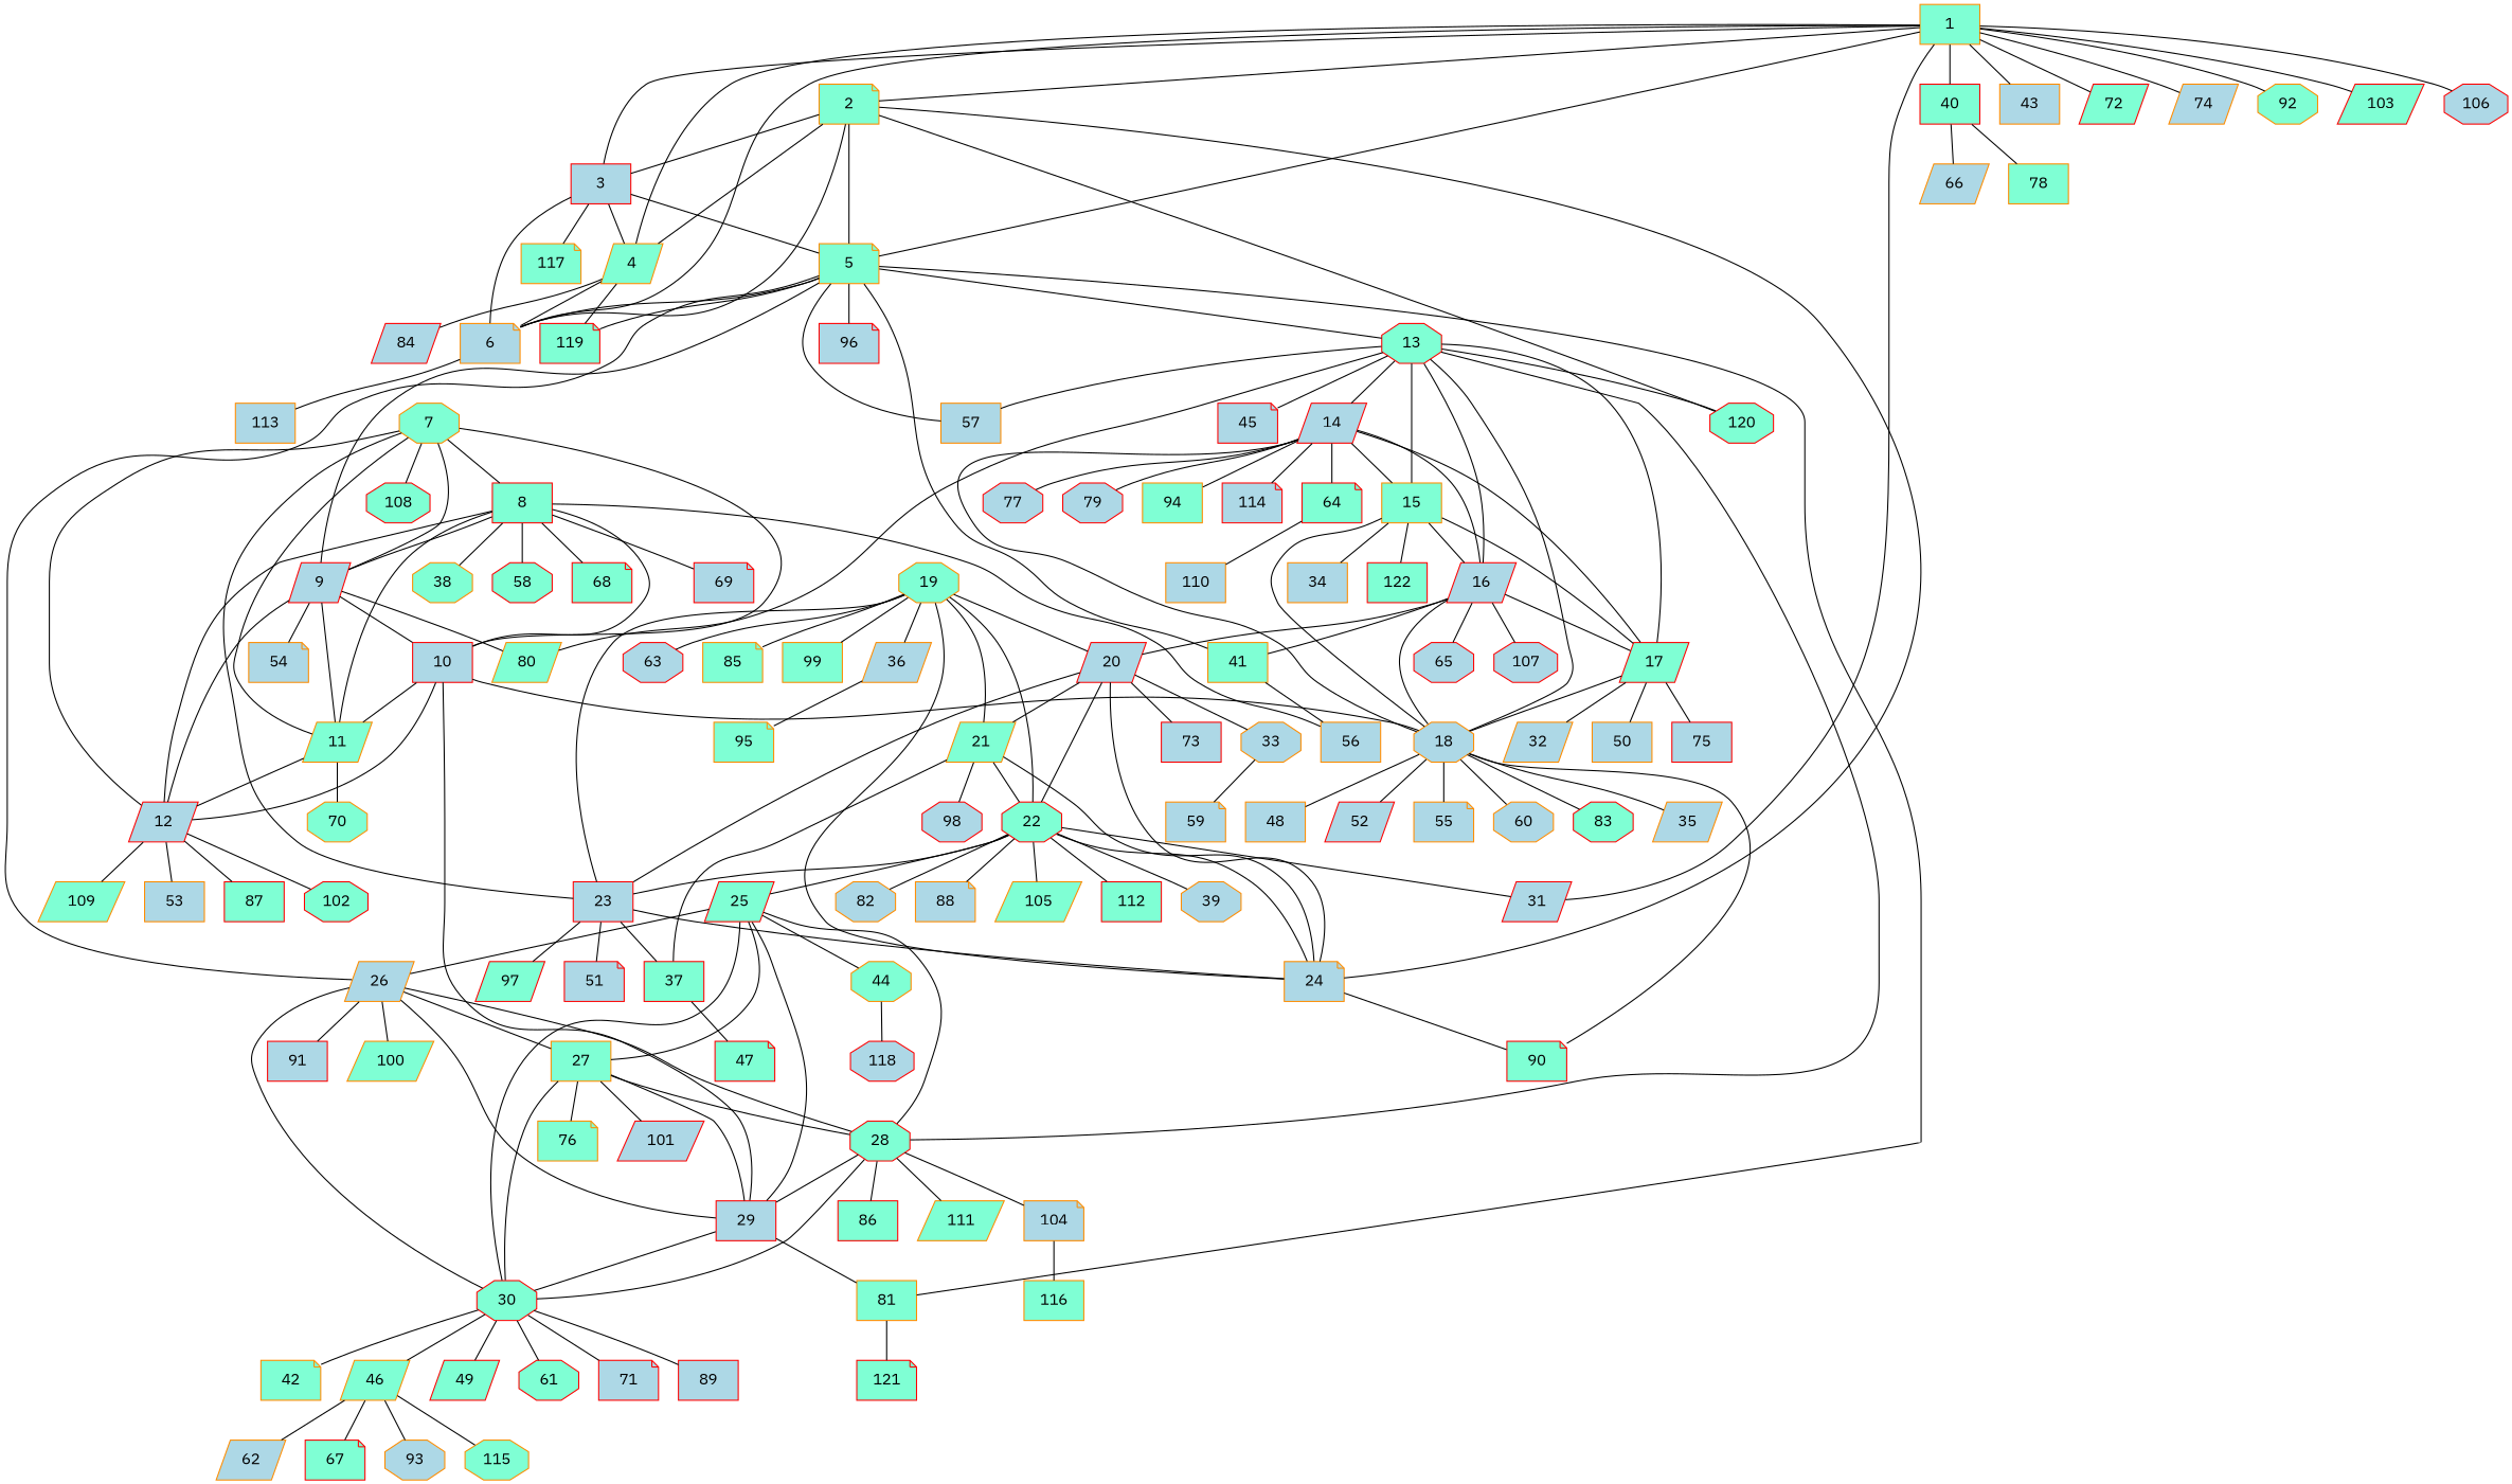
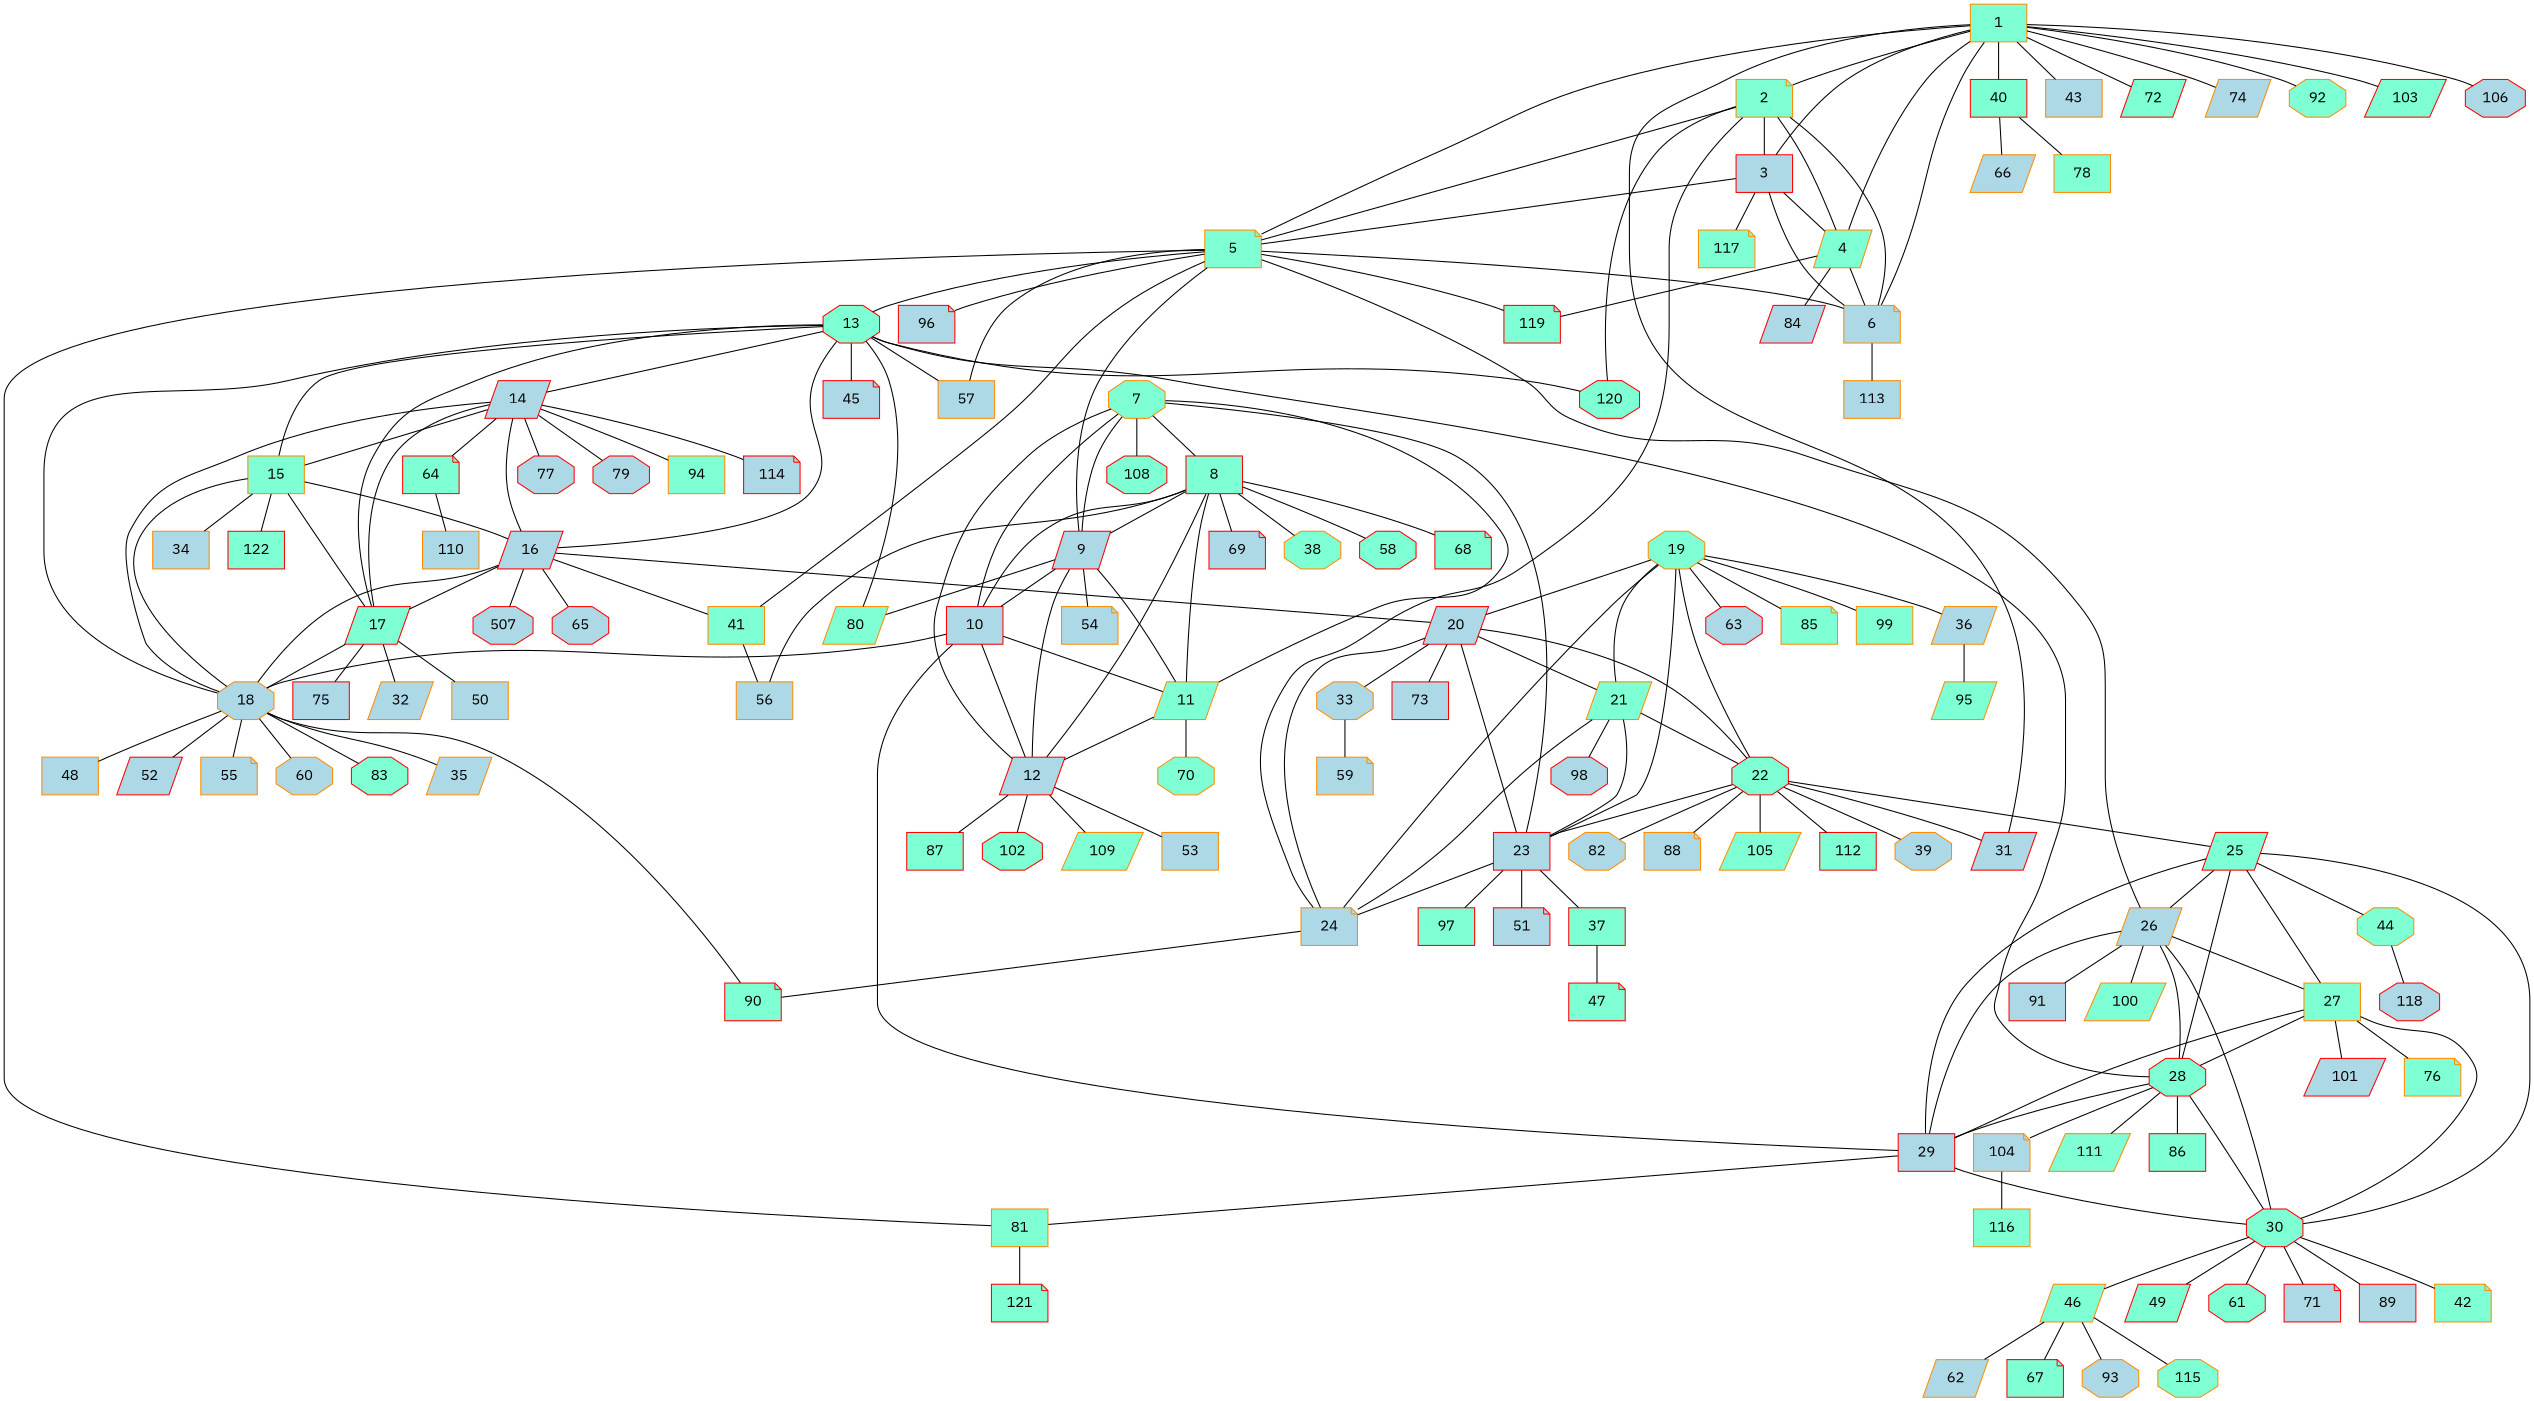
  graph {
    fontname="IBM Plex Sans"
    node [color=darkorange fillcolor=aquamarine fontname="IBM Plex Sans" shape=box style=filled]
    edge [fontname="IBM Plex Sans"]
    1
    2 [shape=note]
    3 [color=red fillcolor=lightblue]
    4 [shape=parallelogram]
    5 [shape=note]
    6 [fillcolor=lightblue shape=note]
    31 [color=red fillcolor=lightblue shape=parallelogram]
    40 [color=red]
    43 [fillcolor=lightblue]
    72 [color=red shape=parallelogram]
    74 [fillcolor=lightblue shape=parallelogram]
    92 [shape=octagon]
    103 [color=red shape=parallelogram]
    106 [color=red fillcolor=lightblue shape=octagon]
    24 [fillcolor=lightblue shape=note]
    120 [color=red shape=octagon]
    117 [shape=note]
    84 [color=red fillcolor=lightblue shape=parallelogram]
    119 [color=red shape=note]
    9 [color=red fillcolor=lightblue shape=parallelogram]
    13 [color=red shape=octagon]
    26 [fillcolor=lightblue shape=parallelogram]
    41
    57 [fillcolor=lightblue]
    81
    96 [color=red fillcolor=lightblue shape=note]
    113 [fillcolor=lightblue]
    66 [fillcolor=lightblue shape=parallelogram]
    78
    90 [color=red shape=note]
    10 [color=red fillcolor=lightblue]
    11 [shape=parallelogram]
    12 [color=red fillcolor=lightblue shape=parallelogram]
    54 [fillcolor=lightblue shape=note]
    80 [shape=parallelogram]
    18 [fillcolor=lightblue shape=octagon]
    14 [color=red fillcolor=lightblue shape=parallelogram]
    15
    16 [color=red fillcolor=lightblue shape=parallelogram]
    17 [color=red shape=parallelogram]
    28 [color=red shape=octagon]
    45 [color=red fillcolor=lightblue shape=note]
    29 [color=red fillcolor=lightblue]
    27
    30 [color=red shape=octagon]
    91 [color=red fillcolor=lightblue]
    100 [shape=parallelogram]
    56 [fillcolor=lightblue]
    121 [color=red shape=note]
    7 [shape=octagon]
    8 [color=red]
    23 [color=red fillcolor=lightblue]
    108 [color=red shape=octagon]
    38 [shape=octagon]
    58 [color=red shape=octagon]
    68 [color=red shape=note]
    69 [color=red fillcolor=lightblue shape=note]
    70 [shape=octagon]
    53 [fillcolor=lightblue]
    87 [color=red]
    102 [color=red shape=octagon]
    109 [shape=parallelogram]
    37 [color=red]
    51 [color=red fillcolor=lightblue shape=note]
-   97 [color=red shape=parallelogram]
+   97 [color=red]
    35 [fillcolor=lightblue shape=parallelogram]
    48 [fillcolor=lightblue]
    52 [color=red fillcolor=lightblue shape=parallelogram]
    55 [fillcolor=lightblue shape=note]
    60 [fillcolor=lightblue shape=octagon]
    83 [color=red shape=octagon]
    64 [color=red shape=note]
    77 [color=red fillcolor=lightblue shape=octagon]
    79 [color=red fillcolor=lightblue shape=octagon]
    94
    114 [color=red fillcolor=lightblue shape=note]
    34 [fillcolor=lightblue]
    122 [color=red]
    20 [color=red fillcolor=lightblue shape=parallelogram]
    65 [color=red fillcolor=lightblue shape=octagon]
-   107 [color=red fillcolor=lightblue shape=octagon]
+   107 [color=red fillcolor=lightblue shape=octagon label=507]
    32 [fillcolor=lightblue shape=parallelogram]
    50 [fillcolor=lightblue]
    75 [color=red fillcolor=lightblue]
    86 [color=red]
    104 [fillcolor=lightblue shape=note]
    111 [shape=parallelogram]
    110 [fillcolor=lightblue]
    21 [shape=parallelogram]
    22 [color=red shape=octagon]
    33 [fillcolor=lightblue shape=octagon]
    73 [color=red fillcolor=lightblue]
    19 [shape=octagon]
    36 [fillcolor=lightblue shape=parallelogram]
    63 [color=red fillcolor=lightblue shape=octagon]
    85 [shape=note]
    99
    98 [color=red fillcolor=lightblue shape=octagon]
    25 [color=red shape=parallelogram]
    39 [fillcolor=lightblue shape=octagon]
    82 [fillcolor=lightblue shape=octagon]
    88 [fillcolor=lightblue shape=note]
    105 [shape=parallelogram]
    112 [color=red]
-   95 [shape=note]
+   95 [shape=parallelogram]
    59 [fillcolor=lightblue shape=note]
    44 [shape=octagon]
    47 [color=red shape=note]
    76 [shape=note]
    101 [color=red fillcolor=lightblue shape=parallelogram]
    42 [shape=note]
    46 [shape=parallelogram]
    49 [color=red shape=parallelogram]
    61 [color=red shape=octagon]
    71 [color=red fillcolor=lightblue shape=note]
    89 [color=red fillcolor=lightblue]
    118 [color=red fillcolor=lightblue shape=octagon]
    116
    62 [fillcolor=lightblue shape=parallelogram]
    67 [color=red shape=note]
    93 [fillcolor=lightblue shape=octagon]
    115 [shape=octagon]
    1 -- 2
    1 -- 3
    1 -- 4
    1 -- 5
    1 -- 6
    1 -- 31
    1 -- 40
    1 -- 43
    1 -- 72
    1 -- 74
    1 -- 92
    1 -- 103
    1 -- 106
    2 -- 3
    2 -- 4
    2 -- 5
    2 -- 6
    2 -- 24
    2 -- 120
    3 -- 4
    3 -- 5
    3 -- 6
    3 -- 117
    4 -- 6
    4 -- 84
    4 -- 119
    5 -- 6
    5 -- 119
    5 -- 9
    5 -- 13
    5 -- 26
    5 -- 41
    5 -- 57
    5 -- 81
    5 -- 96
    6 -- 113
    40 -- 66
    40 -- 78
    24 -- 90
    9 -- 10
    9 -- 11
    9 -- 12
    9 -- 54
    9 -- 80
    13 -- 120
    13 -- 57
    13 -- 80
    13 -- 18
    13 -- 14
    13 -- 15
    13 -- 16
    13 -- 17
    13 -- 28
    13 -- 45
    26 -- 28
    26 -- 29
    26 -- 27
    26 -- 30
    26 -- 91
    26 -- 100
    41 -- 56
    81 -- 121
    10 -- 11
    10 -- 12
    10 -- 18
    10 -- 29
    11 -- 12
    11 -- 70
    12 -- 53
    12 -- 87
    12 -- 102
    12 -- 109
    18 -- 90
    18 -- 35
    18 -- 48
    18 -- 52
    18 -- 55
    18 -- 60
    18 -- 83
    14 -- 18
    14 -- 15
    14 -- 16
    14 -- 17
    14 -- 64
    14 -- 77
    14 -- 79
    14 -- 94
    14 -- 114
    15 -- 18
    15 -- 16
    15 -- 17
    15 -- 34
    15 -- 122
    16 -- 41
    16 -- 18
    16 -- 17
    16 -- 20
    16 -- 65
    16 -- 107
    17 -- 18
    17 -- 32
    17 -- 50
    17 -- 75
    28 -- 29
    28 -- 30
    28 -- 86
    28 -- 104
    28 -- 111
    29 -- 81
    29 -- 30
    27 -- 28
    27 -- 29
    27 -- 30
    27 -- 76
    27 -- 101
    30 -- 42
    30 -- 46
    30 -- 49
    30 -- 61
    30 -- 71
    30 -- 89
    7 -- 9
    7 -- 10
    7 -- 11
    7 -- 12
    7 -- 8
    7 -- 23
    7 -- 108
    8 -- 9
    8 -- 10
    8 -- 11
    8 -- 12
    8 -- 56
    8 -- 38
    8 -- 58
    8 -- 68
    8 -- 69
    23 -- 24
    23 -- 37
    23 -- 51
    23 -- 97
    37 -- 47
    64 -- 110
    20 -- 24
    20 -- 23
    20 -- 21
    20 -- 22
    20 -- 33
    20 -- 73
    104 -- 116
    21 -- 24
-   21 -- 37
+   21 -- 23
    21 -- 22
    21 -- 98
    22 -- 31
-   22 -- 24
    22 -- 23
    22 -- 25
    22 -- 39
    22 -- 82
    22 -- 88
    22 -- 105
    22 -- 112
    33 -- 59
    19 -- 24
    19 -- 23
    19 -- 20
    19 -- 21
    19 -- 22
    19 -- 36
    19 -- 63
    19 -- 85
    19 -- 99
    36 -- 95
    25 -- 26
    25 -- 28
    25 -- 29
    25 -- 27
    25 -- 30
    25 -- 44
    44 -- 118
    46 -- 62
    46 -- 67
    46 -- 93
    46 -- 115
  }
